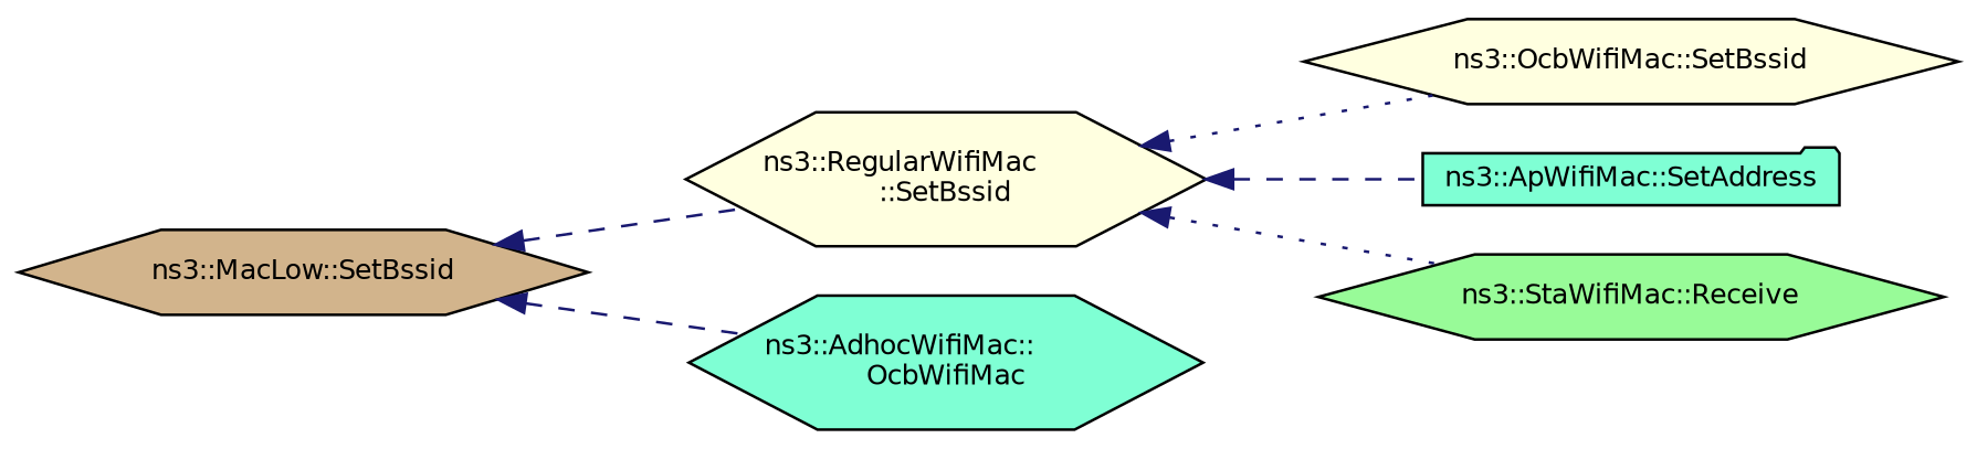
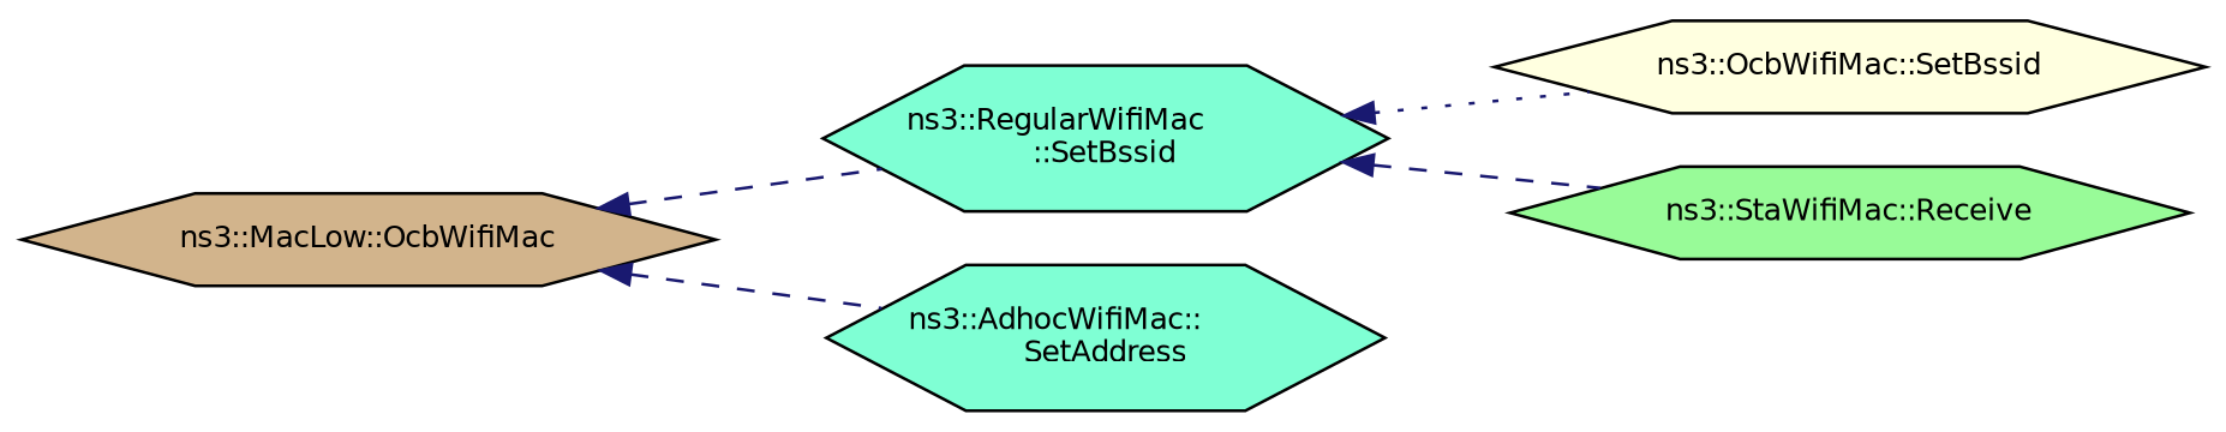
  digraph {
    rankdir=LR
    node [color=black fillcolor=lightyellow fontname=Helvetica fontsize=10 shape=hexagon style=filled]
    edge [color=midnightblue dir=back fontname=Helvetica fontsize=10 labelfontname=Helvetica labelfontsize=10 style=dashed]
-   n1 [fillcolor=tan fontcolor=black height=0.2 label="ns3::MacLow::SetBssid" width=0.4]
-   n2 [height=0.2 label="ns3::RegularWifiMac\l::SetBssid" width=0.4]
-   n3 [fillcolor=aquamarine height=0.2 label="ns3::AdhocWifiMac::\lOcbWifiMac" width=0.4]
+   n1 [fillcolor=tan fontcolor=black height=0.2 label="ns3::MacLow::OcbWifiMac" width=0.4]
+   n2 [fillcolor=aquamarine height=0.2 label="ns3::RegularWifiMac\l::SetBssid" width=0.4]
+   n3 [fillcolor=aquamarine height=0.2 label="ns3::AdhocWifiMac::\lSetAddress" width=0.4]
    n4 [height=0.2 label="ns3::OcbWifiMac::SetBssid" width=0.4]
-   n5 [fillcolor=aquamarine height=0.2 label="ns3::ApWifiMac::SetAddress" shape=folder width=0.4]
    n6 [fillcolor=palegreen height=0.2 label="ns3::StaWifiMac::Receive" width=0.4]
    n1 -> n2
    n1 -> n3
    n2 -> n4 [style=dotted]
-   n2 -> n5
-   n2 -> n6 [style=dotted]
+   n2 -> n6
  }
